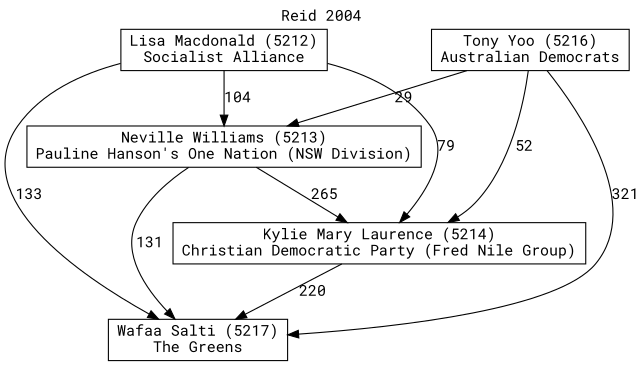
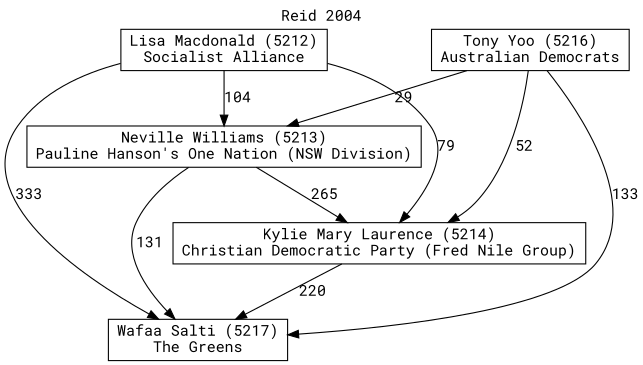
  digraph {
    fontname="Roboto Mono"
    label="Reid 2004"
    labelloc=t
    mclimit=10
    node [fontname="Roboto Mono" shape=box]
    edge [fontname="Roboto Mono"]
    n1 [label="Kylie Mary Laurence (5214)\nChristian Democratic Party (Fred Nile Group)"]
    n2 [label="Wafaa Salti (5217)\nThe Greens"]
    n3 [label="Lisa Macdonald (5212)\nSocialist Alliance"]
    n4 [label="Neville Williams (5213)\nPauline Hanson's One Nation (NSW Division)"]
    n5 [label="Tony Yoo (5216)\nAustralian Democrats"]
    n1 -> n2 [label=220]
    n3 -> n1 [label=79]
-   n3 -> n2 [label=133]
+   n3 -> n2 [label=333]
    n3 -> n4 [label=104]
    n4 -> n1 [label=265]
    n4 -> n2 [label=131]
    n5 -> n1 [label=52]
-   n5 -> n2 [label=321]
+   n5 -> n2 [label=133]
    n5 -> n4 [label=29]
  }
